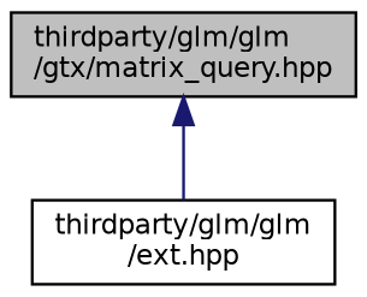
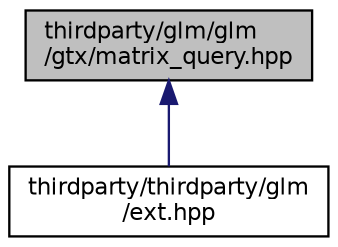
  digraph {
    node [color=black fontname=Helvetica fontsize=10 shape=record style=filled]
    n1 [fillcolor=grey75 fontcolor=black height=0.2 label="thirdparty/glm/glm\l/gtx/matrix_query.hpp" width=0.4]
-   n2 [fillcolor=white height=0.2 label="thirdparty/glm/glm\l/ext.hpp" width=0.4]
+   n2 [fillcolor=white height=0.2 label="thirdparty/thirdparty/glm\l/ext.hpp" width=0.4]
    n1 -> n2 [color=midnightblue dir=back fontname=Helvetica fontsize=10 labelfontname=Helvetica labelfontsize=10 style=solid]
  }
